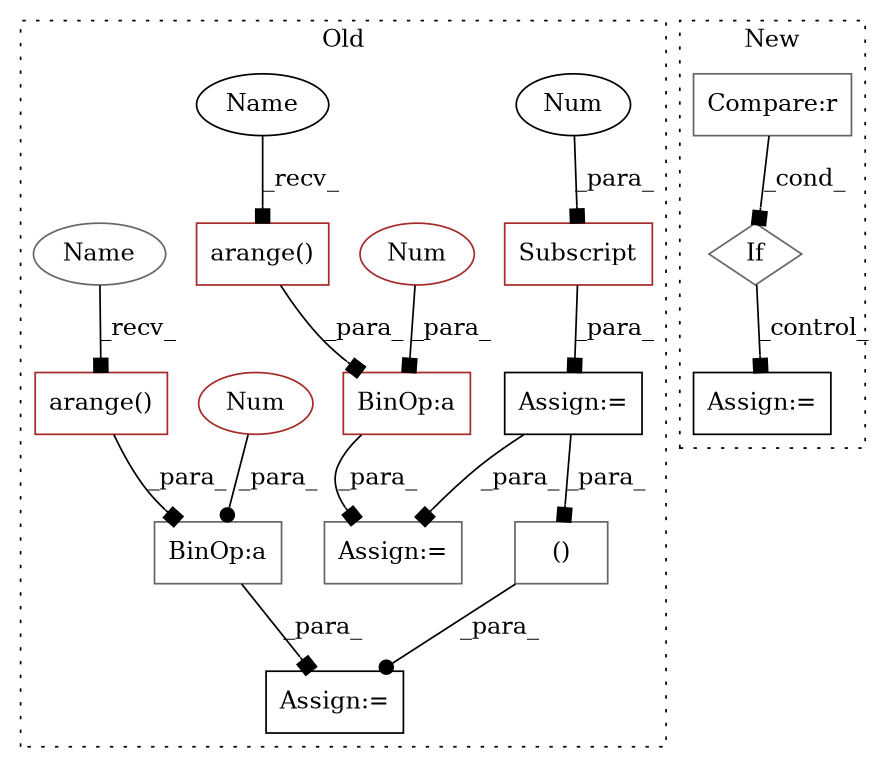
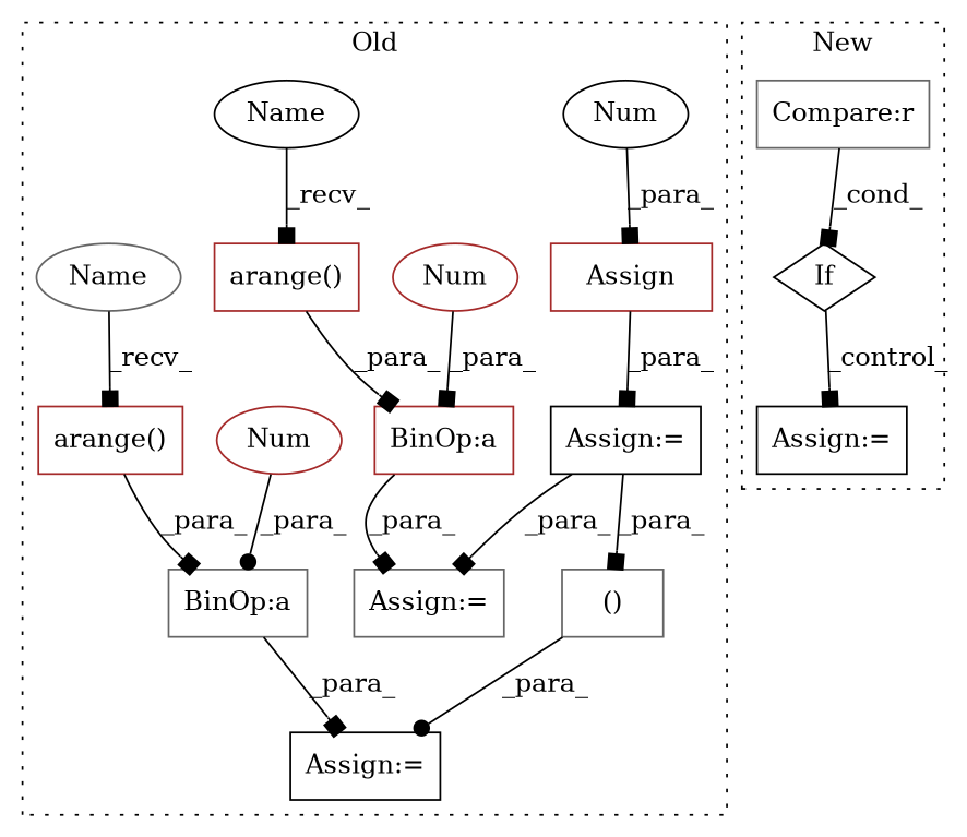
  digraph {
    node [a=68 color=brown l=3 shape=box]
    edge [arrowhead=box]
    n1 [a=75 l="9,39" label="arange()" s="21457,21470"]
    n2 [color=black label="Assign:=" s=21636]
    n3 [color=black label="Assign:=" s=21367]
    n4 [color=gray40 label="Assign:=" s=21722]
    n5 [a=75 l="9,39" label="arange()" s="21548,21561"]
    n6 [a=82 color=gray40 l=64 label="BinOp:a" s=21458]
    n7 [a=76 label=Num s=21522 shape=ellipse]
    n8 [a=82 l=64 label="BinOp:a" s=21549]
    n9 [a=54 color=gray40 l=9 label="()" s=21695]
    n10 [a=76 label=Num s=21613 shape=ellipse]
-   n11 [a=63 l="14,0" label=Subscript s="21370,0"]
+   n11 [a=63 l="14,0" label=Assign s="21370,0"]
    n12 [a=76 color=black l=1 label=Num s=21382 shape=ellipse]
    n13 [a=87 color=gray40 l=1 label=Name s=21457 shape=ellipse]
    n14 [a=87 color=black l=1 label=Name s=21548 shape=ellipse]
-   n15 [a=96 color=gray40 label=If s=23892 shape=diamond]
+   n15 [a=96 color=black label=If s=23892 shape=diamond]
    n16 [color=black label="Assign:=" s=23936]
    n17 [a=40 color=gray40 l=26 label="Compare:r" s=23895]
    subgraph cluster_1 {
      label=Old
      style=dotted
      n1
      n2
      n3
      n4
      n5
      n6
      n7
      n8
      n9
      n10
      n11
      n12
      n13
      n14
    }
    subgraph cluster_2 {
      label=New
      style=dotted
      n15
      n16
      n17
    }
    n1 -> n6 [label=_para_]
    n3 -> n4 [label=_para_]
    n3 -> n9 [label=_para_]
    n5 -> n8 [label=_para_]
    n6 -> n2 [label=_para_]
    n7 -> n6 [arrowhead=dot label=_para_]
    n8 -> n4 [label=_para_]
    n9 -> n2 [arrowhead=dot label=_para_]
    n10 -> n8 [label=_para_]
    n11 -> n3 [label=_para_]
    n12 -> n11 [label=_para_]
    n13 -> n1 [label=_recv_]
    n14 -> n5 [label=_recv_]
    n15 -> n16 [label=_control_]
    n17 -> n15 [label=_cond_]
  }
